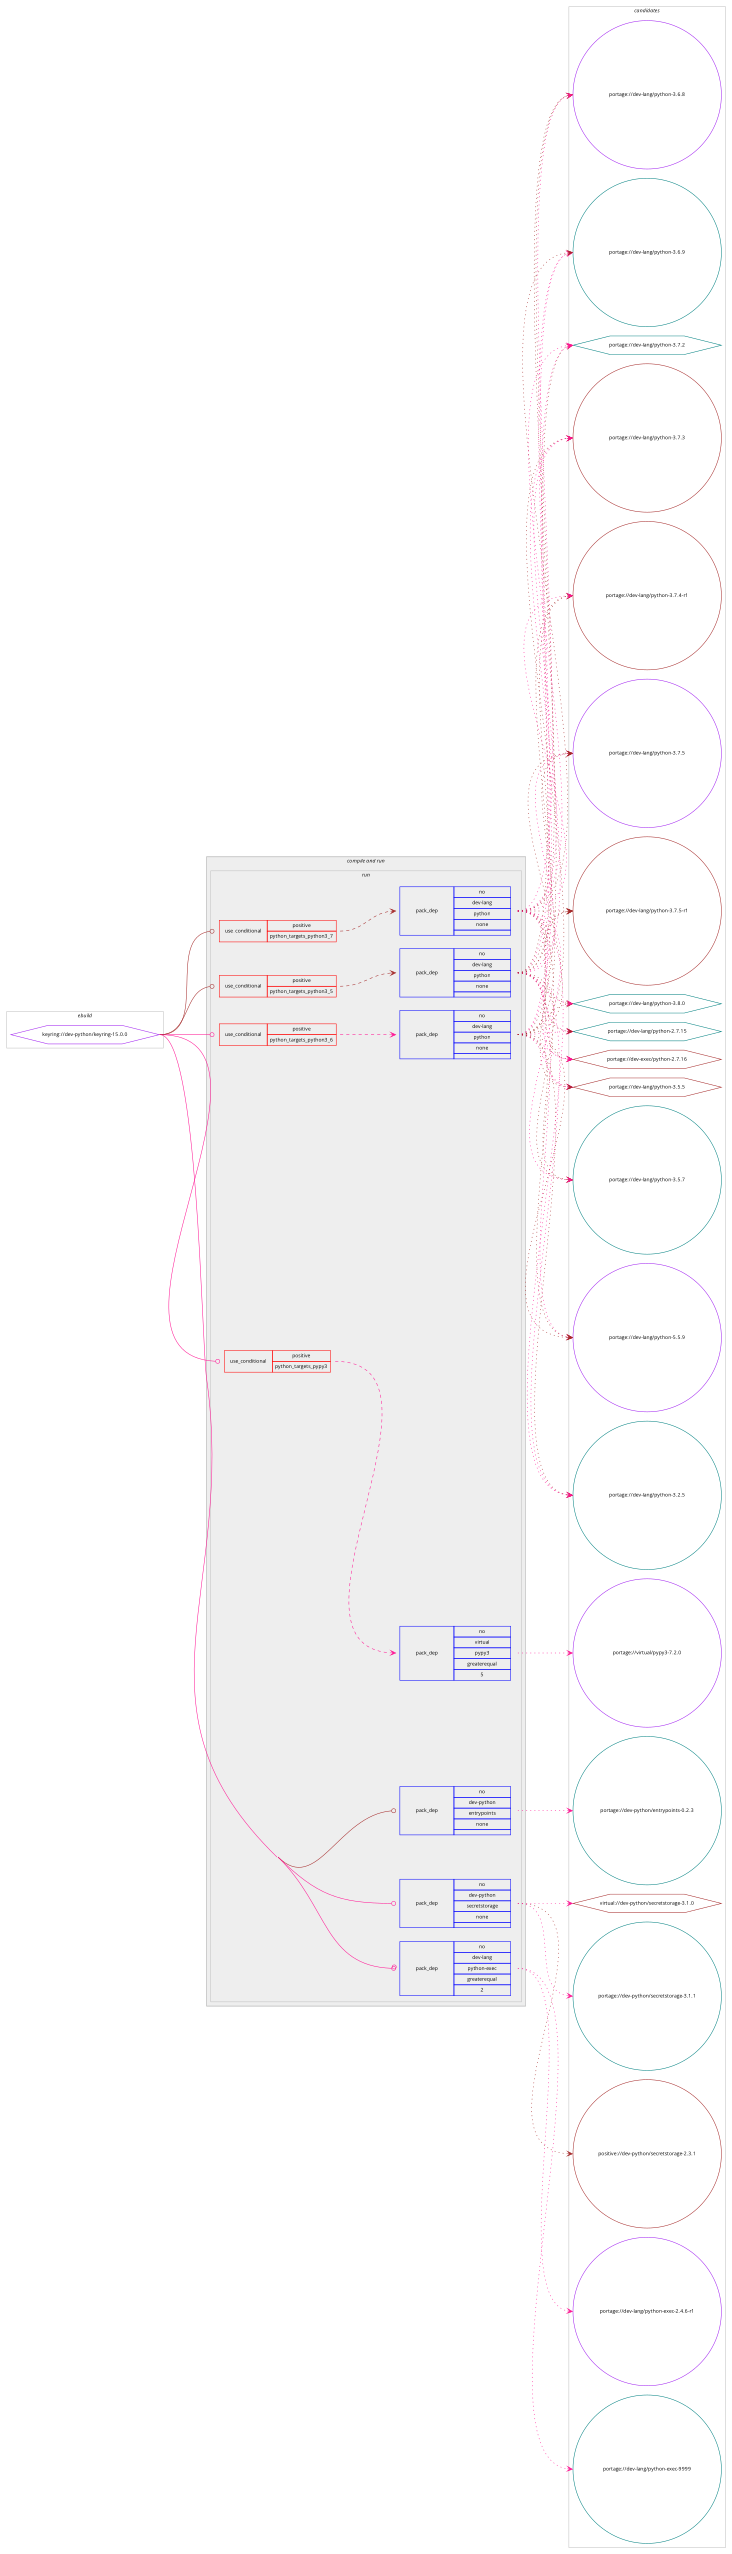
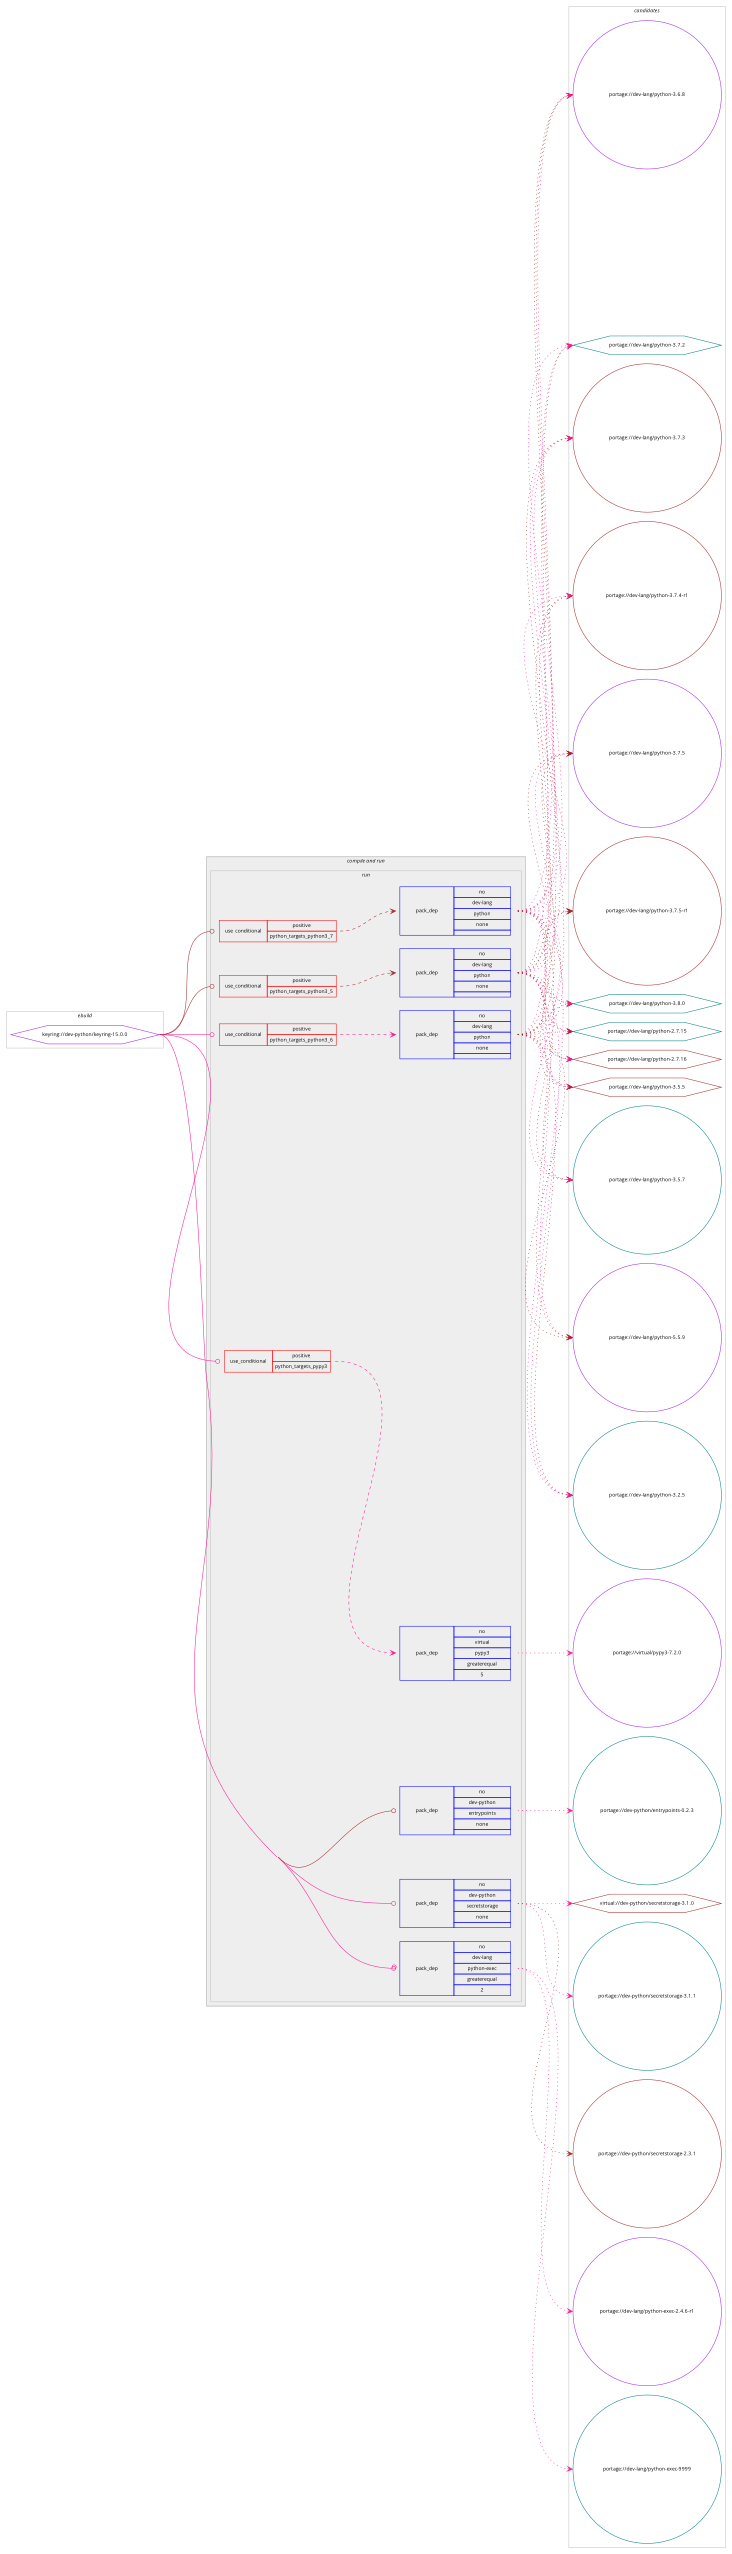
  digraph {
    compound=true
    concentrate=true
    fontname="Open Sans"
    fontsize=10
    newrank=true
    rankdir=LR
    ranksep=1.5
    node [color=teal fontname="Open Sans" fontsize=10 shape=circle]
    edge [arrowhead=vee color=deeppink fontname="Open Sans" headport=w style=dotted tailport=e weight=100]
    n1 [color=purple label="keyring://dev-python/keyring-15.0.0" shape=hexagon width=4]
    n2 [color=blue label=<<TABLE BORDER="0" CELLBORDER="1" CELLSPACING="0" CELLPADDING="4" WIDTH="220"><TR><TD ROWSPAN="6" CELLPADDING="30">pack_dep</TD></TR><TR><TD WIDTH="110">no</TD></TR><TR><TD>virtual</TD></TR><TR><TD>pypy3</TD></TR><TR><TD>greaterequal</TD></TR><TR><TD>5</TD></TR></TABLE>> shape=none]
    n3 [color=red label=<<TABLE BORDER="0" CELLBORDER="1" CELLSPACING="0" CELLPADDING="4"><TR><TD ROWSPAN="3" CELLPADDING="10">use_conditional</TD></TR><TR><TD>positive</TD></TR><TR><TD>python_targets_pypy3</TD></TR></TABLE>> shape=none]
    n4 [color=blue label=<<TABLE BORDER="0" CELLBORDER="1" CELLSPACING="0" CELLPADDING="4" WIDTH="220"><TR><TD ROWSPAN="6" CELLPADDING="30">pack_dep</TD></TR><TR><TD WIDTH="110">no</TD></TR><TR><TD>dev-lang</TD></TR><TR><TD>python</TD></TR><TR><TD>none</TD></TR><TR><TD></TD></TR></TABLE>> shape=none]
    n5 [color=red label=<<TABLE BORDER="0" CELLBORDER="1" CELLSPACING="0" CELLPADDING="4"><TR><TD ROWSPAN="3" CELLPADDING="10">use_conditional</TD></TR><TR><TD>positive</TD></TR><TR><TD>python_targets_python3_5</TD></TR></TABLE>> shape=none]
    n6 [color=blue label=<<TABLE BORDER="0" CELLBORDER="1" CELLSPACING="0" CELLPADDING="4" WIDTH="220"><TR><TD ROWSPAN="6" CELLPADDING="30">pack_dep</TD></TR><TR><TD WIDTH="110">no</TD></TR><TR><TD>dev-lang</TD></TR><TR><TD>python</TD></TR><TR><TD>none</TD></TR><TR><TD></TD></TR></TABLE>> shape=none]
    n7 [color=red label=<<TABLE BORDER="0" CELLBORDER="1" CELLSPACING="0" CELLPADDING="4"><TR><TD ROWSPAN="3" CELLPADDING="10">use_conditional</TD></TR><TR><TD>positive</TD></TR><TR><TD>python_targets_python3_6</TD></TR></TABLE>> shape=none]
    n8 [color=blue label=<<TABLE BORDER="0" CELLBORDER="1" CELLSPACING="0" CELLPADDING="4" WIDTH="220"><TR><TD ROWSPAN="6" CELLPADDING="30">pack_dep</TD></TR><TR><TD WIDTH="110">no</TD></TR><TR><TD>dev-lang</TD></TR><TR><TD>python</TD></TR><TR><TD>none</TD></TR><TR><TD></TD></TR></TABLE>> shape=none]
    n9 [color=red label=<<TABLE BORDER="0" CELLBORDER="1" CELLSPACING="0" CELLPADDING="4"><TR><TD ROWSPAN="3" CELLPADDING="10">use_conditional</TD></TR><TR><TD>positive</TD></TR><TR><TD>python_targets_python3_7</TD></TR></TABLE>> shape=none]
    n10 [color=blue label=<<TABLE BORDER="0" CELLBORDER="1" CELLSPACING="0" CELLPADDING="4" WIDTH="220"><TR><TD ROWSPAN="6" CELLPADDING="30">pack_dep</TD></TR><TR><TD WIDTH="110">no</TD></TR><TR><TD>dev-lang</TD></TR><TR><TD>python-exec</TD></TR><TR><TD>greaterequal</TD></TR><TR><TD>2</TD></TR></TABLE>> shape=none]
    n11 [color=blue label=<<TABLE BORDER="0" CELLBORDER="1" CELLSPACING="0" CELLPADDING="4" WIDTH="220"><TR><TD ROWSPAN="6" CELLPADDING="30">pack_dep</TD></TR><TR><TD WIDTH="110">no</TD></TR><TR><TD>dev-python</TD></TR><TR><TD>entrypoints</TD></TR><TR><TD>none</TD></TR><TR><TD></TD></TR></TABLE>> shape=none]
    n12 [color=blue label=<<TABLE BORDER="0" CELLBORDER="1" CELLSPACING="0" CELLPADDING="4" WIDTH="220"><TR><TD ROWSPAN="6" CELLPADDING="30">pack_dep</TD></TR><TR><TD WIDTH="110">no</TD></TR><TR><TD>dev-python</TD></TR><TR><TD>secretstorage</TD></TR><TR><TD>none</TD></TR><TR><TD></TD></TR></TABLE>> shape=none]
    n13 [color=purple label="portage://virtual/pypy3-7.2.0" width=4]
    n14 [label="portage://dev-lang/python-2.7.15" shape=hexagon width=4]
-   n15 [color=brown label="portage://dev-exec/python-2.7.16" shape=hexagon width=4]
+   n15 [color=brown label="portage://dev-lang/python-2.7.16" shape=hexagon width=4]
    n16 [color=brown label="portage://dev-lang/python-3.5.5" shape=hexagon width=4]
    n17 [label="portage://dev-lang/python-3.5.7" width=4]
    n18 [color=purple label="portage://dev-lang/python-5.5.9" width=4]
    n19 [label="portage://dev-lang/python-3.2.5" width=4]
    n20 [color=purple label="portage://dev-lang/python-3.6.8" width=4]
-   n21 [label="portage://dev-lang/python-3.6.9" width=4]
    n22 [label="portage://dev-lang/python-3.7.2" shape=hexagon width=4]
    n23 [color=brown label="portage://dev-lang/python-3.7.3" width=4]
    n24 [color=brown label="portage://dev-lang/python-3.7.4-r1" width=4]
    n25 [color=purple label="portage://dev-lang/python-3.7.5" width=4]
    n26 [color=brown label="portage://dev-lang/python-3.7.5-r1" width=4]
    n27 [label="portage://dev-lang/python-3.8.0" shape=hexagon width=4]
    n28 [color=purple label="portage://dev-lang/python-exec-2.4.6-r1" width=4]
    n29 [label="portage://dev-lang/python-exec-9999" width=4]
    n30 [label="portage://dev-python/entrypoints-0.2.3" width=4]
-   n31 [color=brown label="positive://dev-python/secretstorage-2.3.1" width=4]
+   n31 [color=brown label="portage://dev-python/secretstorage-2.3.1" width=4]
    n32 [color=brown label="virtual://dev-python/secretstorage-3.1.0" shape=hexagon width=4]
    n33 [label="portage://dev-python/secretstorage-3.1.1" width=4]
    subgraph cluster_1 {
      color=gray
      label=<<i>ebuild</i>>
      rank=same
      n1
    }
    subgraph cluster_2 {
      color=gray
      label=<<i>dependencies</i>>
      subgraph cluster_3 {
        color=gray
        fillcolor="#eeeeee"
        label=<<i>compile</i>>
        style=filled
      }
      subgraph cluster_4 {
        color=gray
        fillcolor="#eeeeee"
        label=<<i>compile and run</i>>
        style=filled
      }
      subgraph cluster_5 {
        color=gray
        fillcolor="#eeeeee"
        label=<<i>run</i>>
        style=filled
        subgraph sub_6 {
          color=gray
          fillcolor="#eeeeee"
          label=<<i>run</i>>
          style=filled
          n3
          subgraph sub_7 {
            color=gray
            fillcolor="#eeeeee"
            label=<<i>run</i>>
            style=filled
            n2
          }
        }
        subgraph sub_8 {
          color=gray
          fillcolor="#eeeeee"
          label=<<i>run</i>>
          style=filled
          n5
          subgraph sub_9 {
            color=gray
            fillcolor="#eeeeee"
            label=<<i>run</i>>
            style=filled
            n4
          }
        }
        subgraph sub_10 {
          color=gray
          fillcolor="#eeeeee"
          label=<<i>run</i>>
          style=filled
          n7
          subgraph sub_11 {
            color=gray
            fillcolor="#eeeeee"
            label=<<i>run</i>>
            style=filled
            n6
          }
        }
        subgraph sub_12 {
          color=gray
          fillcolor="#eeeeee"
          label=<<i>run</i>>
          style=filled
          n9
          subgraph sub_13 {
            color=gray
            fillcolor="#eeeeee"
            label=<<i>run</i>>
            style=filled
            n8
          }
        }
        subgraph sub_14 {
          color=gray
          fillcolor="#eeeeee"
          label=<<i>run</i>>
          style=filled
          n10
        }
        subgraph sub_15 {
          color=gray
          fillcolor="#eeeeee"
          label=<<i>run</i>>
          style=filled
          n11
        }
        subgraph sub_16 {
          color=gray
          fillcolor="#eeeeee"
          label=<<i>run</i>>
          style=filled
          n12
        }
      }
    }
    subgraph cluster_17 {
      color=gray
      label=<<i>candidates</i>>
      rank=same
      subgraph sub_18 {
        color=black
        label=<<i>candidates</i>>
        nodesep=1
        rank=same
        n13
      }
      subgraph sub_19 {
        color=black
        label=<<i>candidates</i>>
        nodesep=1
        rank=same
        n14
        n15
        n16
        n17
        n18
        n19
        n20
-       n21
        n22
        n23
        n24
        n25
        n26
        n27
      }
      subgraph sub_20 {
        color=black
        label=<<i>candidates</i>>
        nodesep=1
        rank=same
        n14
        n15
        n16
        n17
        n18
        n19
        n20
-       n21
        n22
        n23
        n24
        n25
        n26
        n27
      }
      subgraph sub_21 {
        color=black
        label=<<i>candidates</i>>
        nodesep=1
        rank=same
        n14
        n15
        n16
        n17
        n18
        n19
        n20
-       n21
        n22
        n23
        n24
        n25
        n26
        n27
      }
      subgraph sub_22 {
        color=black
        label=<<i>candidates</i>>
        nodesep=1
        rank=same
        n28
        n29
      }
      subgraph sub_23 {
        color=black
        label=<<i>candidates</i>>
        nodesep=1
        rank=same
        n30
      }
      subgraph sub_24 {
        color=black
        label=<<i>candidates</i>>
        nodesep=1
        rank=same
        n31
        n32
        n33
      }
    }
    n1 -> n3 [arrowhead=odot style=solid weight=20]
    n1 -> n5 [arrowhead=odot color=brown style=solid weight=20]
    n1 -> n7 [arrowhead=odot style=solid weight=20]
    n1 -> n9 [arrowhead=odot color=brown style=solid weight=20]
    n1 -> n10 [arrowhead=odot style=solid weight=20]
    n1 -> n11 [arrowhead=odot color=brown style=solid weight=20]
    n1 -> n12 [arrowhead=odot style=solid weight=20]
    n2 -> n13
    n3 -> n2 [style=dashed weight=20]
    n4 -> n14
    n4 -> n15 [color=brown]
    n4 -> n16
    n4 -> n17 [color=brown]
    n4 -> n18
    n4 -> n19
    n4 -> n20 [color=brown]
-   n4 -> n21
    n4 -> n22 [color=brown]
    n4 -> n23
    n4 -> n24 [color=brown]
    n4 -> n25
    n4 -> n26 [color=brown]
    n4 -> n27 [color=brown]
    n5 -> n4 [color=brown style=dashed weight=20]
    n6 -> n14
    n6 -> n15
    n6 -> n16
    n6 -> n17 [color=brown]
    n6 -> n18 [color=brown]
    n6 -> n19 [color=brown]
    n6 -> n20 [color=brown]
-   n6 -> n21
    n6 -> n22
    n6 -> n23 [color=brown]
    n6 -> n24 [color=brown]
    n6 -> n25 [color=brown]
    n6 -> n26 [color=brown]
    n6 -> n27 [color=brown]
    n7 -> n6 [style=dashed weight=20]
    n8 -> n14 [color=brown]
    n8 -> n15
    n8 -> n16 [color=brown]
    n8 -> n17
    n8 -> n18 [color=brown]
    n8 -> n19
    n8 -> n20
-   n8 -> n21 [color=brown]
    n8 -> n22
    n8 -> n23
    n8 -> n24
    n8 -> n25 [color=brown]
    n8 -> n26 [color=brown]
    n8 -> n27
    n9 -> n8 [color=brown style=dashed weight=20]
    n10 -> n28
    n10 -> n29
    n11 -> n30
    n12 -> n31 [color=brown]
    n12 -> n32
    n12 -> n33
  }
